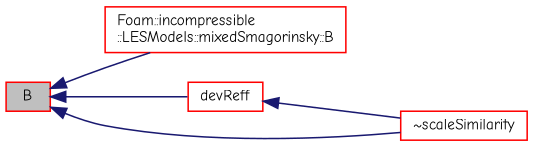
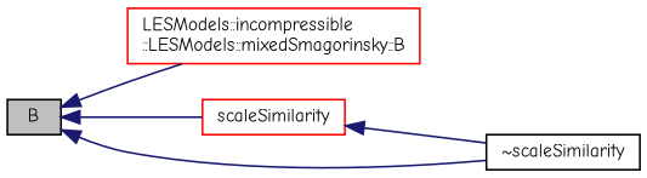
  digraph {
    rankdir=LR
    fontname="Comic Neue"
    node [color=black fontname="Comic Neue" fontsize=10 shape=record]
    edge [color=midnightblue dir=back fontname="Comic Neue" fontsize=10 labelfontname=FreeSans labelfontsize=10 style=solid]
-   n1 [color=red fillcolor=grey75 fontcolor=black height=0.2 label=B style=filled width=0.4]
-   n2 [color=red height=0.2 label="Foam::incompressible\l::LESModels::mixedSmagorinsky::B" width=0.4]
-   n3 [color=red height=0.2 label=devReff width=0.4]
-   n4 [color=red height=0.2 label="~scaleSimilarity" width=0.4]
+   n1 [fillcolor=grey75 fontcolor=black height=0.2 label=B style=filled width=0.4]
+   n2 [color=red height=0.2 label="LESModels::incompressible\l::LESModels::mixedSmagorinsky::B" width=0.4]
+   n3 [color=red height=0.2 label=scaleSimilarity width=0.4]
+   n4 [height=0.2 label="~scaleSimilarity" width=0.4]
    n1 -> n2
    n1 -> n3
    n1 -> n4
    n3 -> n4
  }
